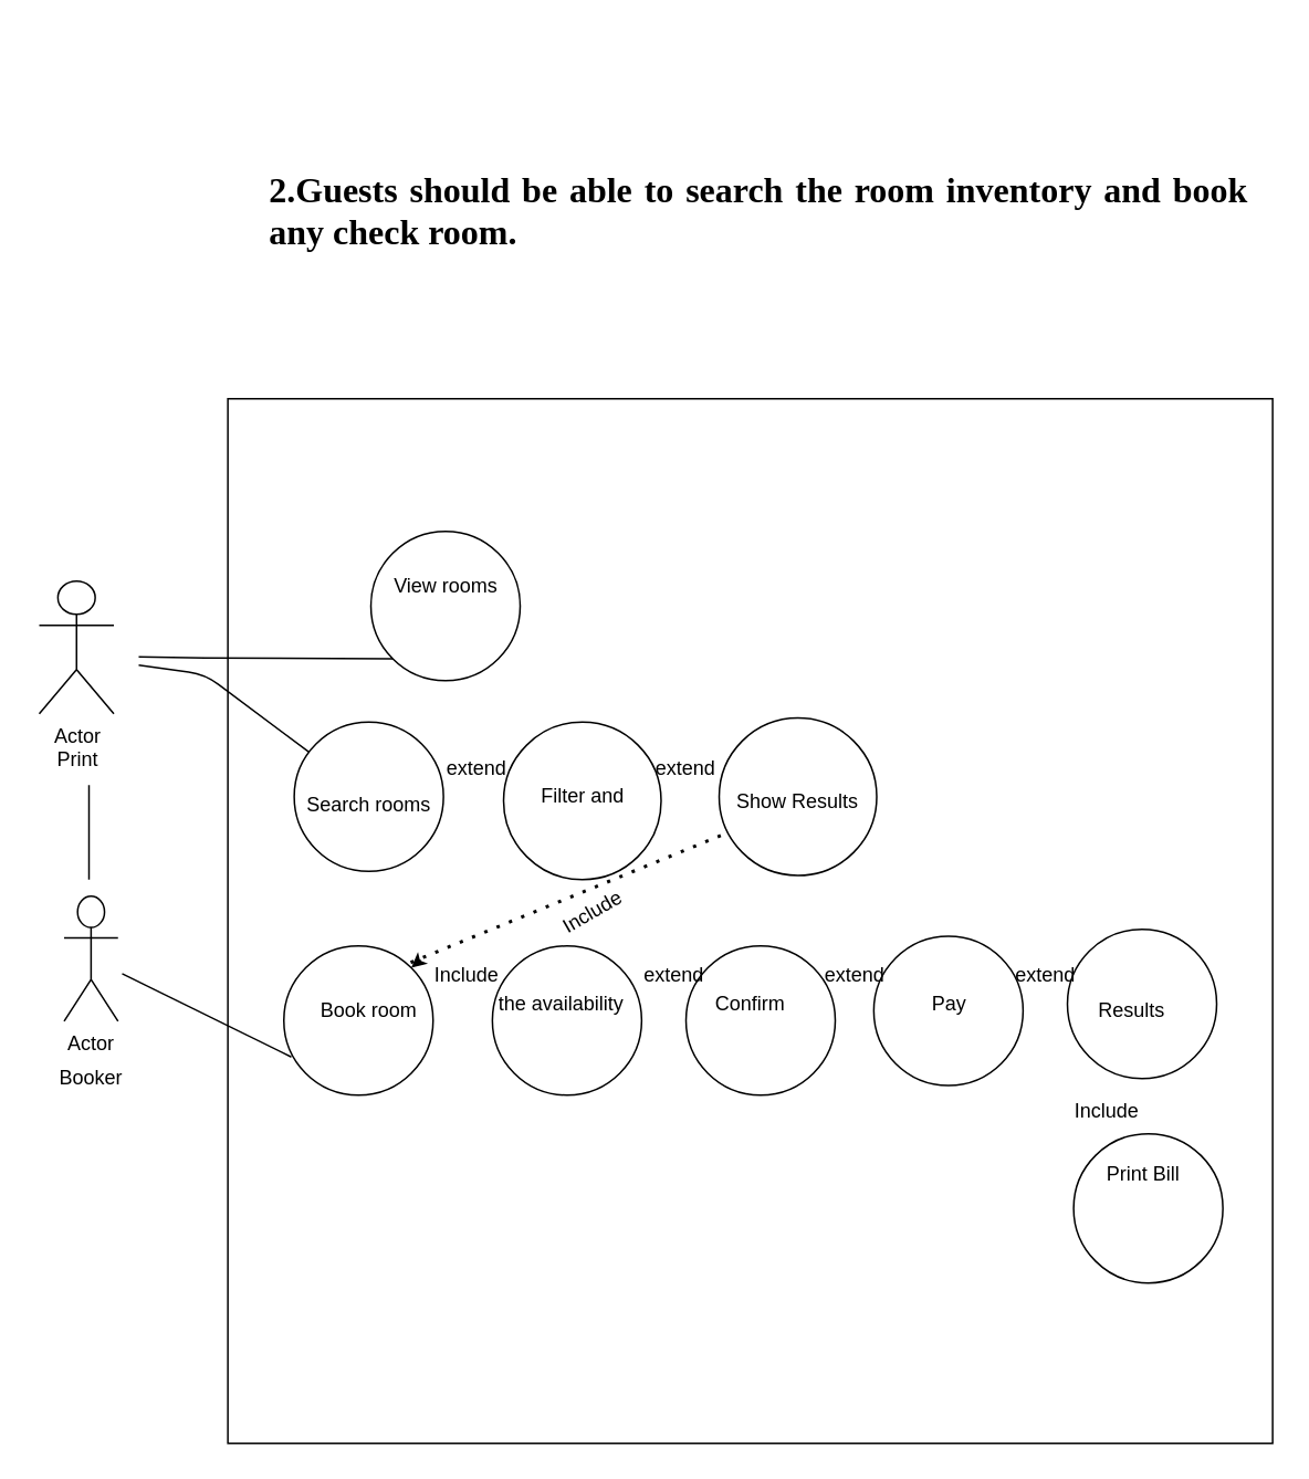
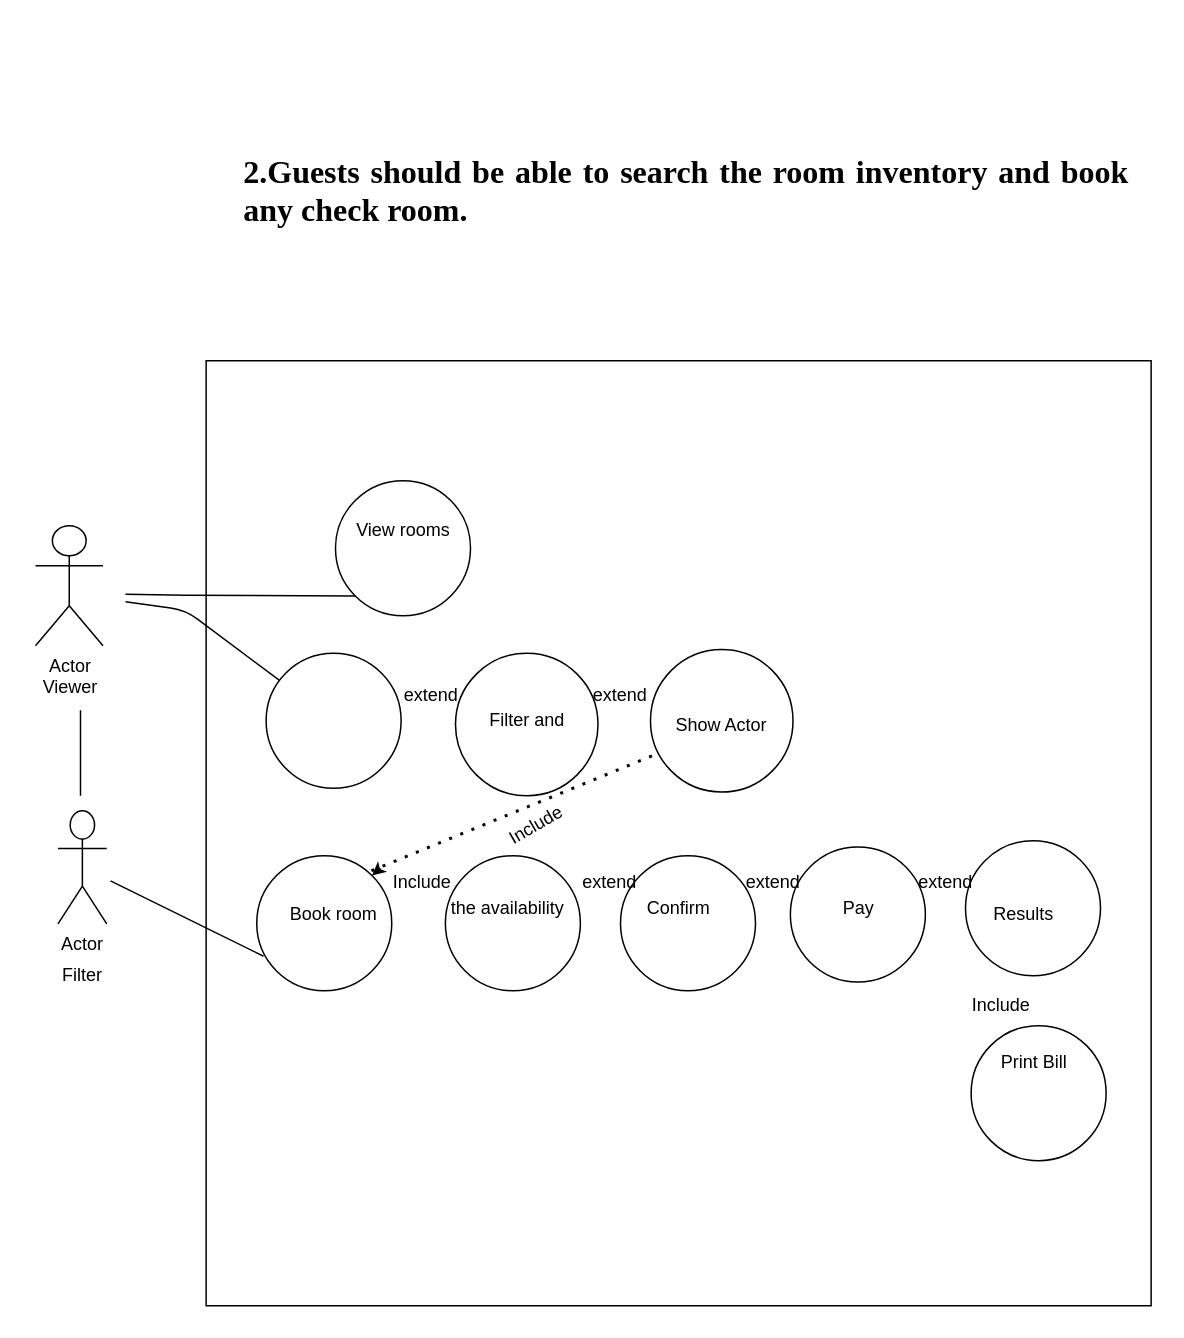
  <mxCell id="0" />
  <mxCell id="1" parent="0" />
  <mxCell id="2" value="&lt;p style=&quot;margin-top: 12.0pt ; margin-right: 0cm ; margin-bottom: 12.0pt ; margin-left: 36.0pt ; text-align: justify ; text-indent: -18.0pt ; background: white&quot;&gt;&lt;b&gt;&lt;span style=&quot;font-size: 16.0pt ; font-family: &amp;#34;calibri&amp;#34; , &amp;#34;sans-serif&amp;#34;&quot;&gt;&lt;span style=&quot;font-weight: normal ; font-stretch: normal ; font-size: 7pt ; line-height: normal ; font-family: &amp;#34;times new roman&amp;#34;&quot;&gt;&amp;nbsp; &amp;nbsp;&lt;br&gt;&lt;/span&gt;&lt;/span&gt;&lt;/b&gt;&lt;span dir=&quot;LTR&quot;&gt;&lt;/span&gt;&lt;b&gt;&lt;span style=&quot;font-size: 16.0pt ; font-family: &amp;#34;calibri&amp;#34; , &amp;#34;sans-serif&amp;#34;&quot;&gt;2.Guests should be able to search the room inventory and book any check room.&lt;/span&gt;&lt;/b&gt;&lt;/p&gt;" style="text;html=1;strokeColor=none;fillColor=none;align=center;verticalAlign=middle;whiteSpace=wrap;rounded=0;" vertex="1" parent="1"><mxGeometry x="113" y="20" width="640" height="190" as="geometry" /></mxCell>
  <mxCell id="3" value="" style="whiteSpace=wrap;html=1;aspect=fixed;" vertex="1" parent="1"><mxGeometry x="136.75" width="630" height="630" as="geometry" y="240" /></mxCell>
  <mxCell id="4" value="" style="ellipse;whiteSpace=wrap;html=1;aspect=fixed;" vertex="1" parent="1"><mxGeometry x="223" y="320" width="90" height="90" as="geometry" /></mxCell>
  <mxCell id="5" value="View rooms" style="text;html=1;strokeColor=none;fillColor=none;align=center;verticalAlign=middle;whiteSpace=wrap;rounded=0;" vertex="1" parent="1"><mxGeometry x="235.5" y="340" width="65" height="25" as="geometry" /></mxCell>
  <mxCell id="6" value="" style="ellipse;whiteSpace=wrap;html=1;aspect=fixed;" vertex="1" parent="1"><mxGeometry x="176.75" y="435" width="90" height="90" as="geometry" /></mxCell>
- <mxCell id="7" value="Search rooms" style="text;html=1;strokeColor=none;fillColor=none;align=center;verticalAlign=middle;whiteSpace=wrap;rounded=0;" vertex="1" parent="1"><mxGeometry x="183" y="472.5" width="77.5" height="25" as="geometry" /></mxCell>
  <mxCell id="8" value="" style="ellipse;whiteSpace=wrap;html=1;aspect=fixed;" vertex="1" parent="1"><mxGeometry x="303" y="435" width="95" height="95" as="geometry" /></mxCell>
  <mxCell id="9" value="Filter and" style="text;html=1;strokeColor=none;fillColor=none;align=center;verticalAlign=middle;whiteSpace=wrap;rounded=0;" vertex="1" parent="1"><mxGeometry x="311.75" y="467.5" width="77.5" height="25" as="geometry" /></mxCell>
- <mxCell id="10" value="Booker" style="text;html=1;align=center;verticalAlign=middle;resizable=0;points=[];autosize=1;" vertex="1" parent="1"><mxGeometry x="29.25" y="640.01" width="50" height="20" as="geometry" /></mxCell>
+ <mxCell id="10" value="Filter" style="text;html=1;align=center;verticalAlign=middle;resizable=0;points=[];autosize=1;" vertex="1" parent="1"><mxGeometry x="29.25" y="640.01" width="50" height="20" as="geometry" /></mxCell>
  <mxCell id="11" value="" style="endArrow=none;html=1;entryX=0;entryY=1;entryDx=0;entryDy=0;" edge="1" parent="1" target="4"><mxGeometry width="50" height="50" relative="1" as="geometry"><mxPoint x="83" y="395.714" as="sourcePoint" /><mxPoint x="113" y="363.75" as="targetPoint" /><Array as="points"><mxPoint x="113" y="396.25" /></Array></mxGeometry></mxCell>
  <mxCell id="12" value="" style="endArrow=none;html=1;" edge="1" parent="1" target="6"><mxGeometry width="50" height="50" relative="1" as="geometry"><mxPoint x="83" y="400.625" as="sourcePoint" /><mxPoint x="246.18" y="406.82" as="targetPoint" /><Array as="points"><mxPoint x="123" y="406.25" /></Array></mxGeometry></mxCell>
  <mxCell id="13" value="" style="ellipse;whiteSpace=wrap;html=1;aspect=fixed;" vertex="1" parent="1"><mxGeometry x="170.5" y="570.01" width="90" height="90" as="geometry" /></mxCell>
  <mxCell id="14" value="" style="endArrow=none;html=1;exitX=0.981;exitY=0.4;exitDx=0;exitDy=0;exitPerimeter=0;entryX=0.05;entryY=0.744;entryDx=0;entryDy=0;entryPerimeter=0;" edge="1" parent="1" target="13"><mxGeometry width="50" height="50" relative="1" as="geometry"><mxPoint x="73" y="586.72" as="sourcePoint" /><mxPoint x="160.972" y="584.275" as="targetPoint" /><Array as="points" /></mxGeometry></mxCell>
  <mxCell id="15" value="Book room" style="text;html=1;strokeColor=none;fillColor=none;align=center;verticalAlign=middle;whiteSpace=wrap;rounded=0;" vertex="1" parent="1"><mxGeometry x="183" y="596.49" width="77.5" height="25" as="geometry" /></mxCell>
  <mxCell id="16" value="" style="ellipse;whiteSpace=wrap;html=1;aspect=fixed;" vertex="1" parent="1"><mxGeometry x="296.25" y="570.01" width="90" height="90" as="geometry" /></mxCell>
  <mxCell id="17" value="the availability" style="text;html=1;strokeColor=none;fillColor=none;align=center;verticalAlign=middle;whiteSpace=wrap;rounded=0;" vertex="1" parent="1"><mxGeometry x="299.25" y="592.5" width="77.5" height="25" as="geometry" /></mxCell>
  <mxCell id="18" value="" style="ellipse;whiteSpace=wrap;html=1;aspect=fixed;" vertex="1" parent="1"><mxGeometry x="413" y="570.01" width="90" height="90" as="geometry" /></mxCell>
  <mxCell id="19" value="Confirm" style="text;html=1;strokeColor=none;fillColor=none;align=center;verticalAlign=middle;whiteSpace=wrap;rounded=0;" vertex="1" parent="1"><mxGeometry x="413" y="592.5" width="77.5" height="25" as="geometry" /></mxCell>
  <mxCell id="20" value="" style="ellipse;whiteSpace=wrap;html=1;aspect=fixed;" vertex="1" parent="1"><mxGeometry x="526.25" y="564.13" width="90" height="90" as="geometry" /></mxCell>
  <mxCell id="21" value="Pay" style="text;html=1;strokeColor=none;fillColor=none;align=center;verticalAlign=middle;whiteSpace=wrap;rounded=0;" vertex="1" parent="1"><mxGeometry x="532.5" y="592.5" width="77.5" height="25" as="geometry" /></mxCell>
  <mxCell id="22" value="" style="ellipse;whiteSpace=wrap;html=1;aspect=fixed;" vertex="1" parent="1"><mxGeometry x="643" y="560" width="90" height="90" as="geometry" /></mxCell>
  <mxCell id="23" value="Results" style="text;html=1;strokeColor=none;fillColor=none;align=center;verticalAlign=middle;whiteSpace=wrap;rounded=0;" vertex="1" parent="1"><mxGeometry x="643.25" y="596.49" width="77.5" height="25" as="geometry" /></mxCell>
  <mxCell id="24" value="" style="ellipse;whiteSpace=wrap;html=1;aspect=fixed;" vertex="1" parent="1"><mxGeometry x="646.75" y="683.25" width="90" height="90" as="geometry" /></mxCell>
  <mxCell id="25" value="Print Bill" style="text;html=1;strokeColor=none;fillColor=none;align=center;verticalAlign=middle;whiteSpace=wrap;rounded=0;" vertex="1" parent="1"><mxGeometry x="649.75" y="695.75" width="77.5" height="25" as="geometry" /></mxCell>
  <mxCell id="26" value="" style="shape=image;html=1;verticalAlign=top;verticalLabelPosition=bottom;labelBackgroundColor=#ffffff;imageAspect=0;aspect=fixed;image=https://cdn2.iconfinder.com/data/icons/navigation-set-arrows-part-two/32/Arrow_Dotted_Left-128.png" vertex="1" parent="1"><mxGeometry x="270.25" y="467.25" width="32.75" height="32.75" as="geometry" /></mxCell>
  <mxCell id="27" value="" style="shape=image;html=1;verticalAlign=top;verticalLabelPosition=bottom;labelBackgroundColor=#ffffff;imageAspect=0;aspect=fixed;image=https://cdn2.iconfinder.com/data/icons/navigation-set-arrows-part-two/32/Arrow_Dotted_Left-128.png" vertex="1" parent="1"><mxGeometry x="260.5" y="592.5" width="33.25" height="33.25" as="geometry" /></mxCell>
  <mxCell id="28" value="" style="shape=image;html=1;verticalAlign=top;verticalLabelPosition=bottom;labelBackgroundColor=#ffffff;imageAspect=0;aspect=fixed;image=https://cdn2.iconfinder.com/data/icons/navigation-set-arrows-part-two/32/Arrow_Dotted_Left-128.png" vertex="1" parent="1"><mxGeometry x="616.25" y="596.49" width="27" height="27" as="geometry" /></mxCell>
  <mxCell id="29" value="" style="shape=image;html=1;verticalAlign=top;verticalLabelPosition=bottom;labelBackgroundColor=#ffffff;imageAspect=0;aspect=fixed;image=https://cdn2.iconfinder.com/data/icons/navigation-set-arrows-part-two/32/Arrow_Dotted_Left-128.png" vertex="1" parent="1"><mxGeometry x="386.75" y="598.38" width="26.25" height="26.25" as="geometry" /></mxCell>
  <mxCell id="30" value="" style="shape=image;html=1;verticalAlign=top;verticalLabelPosition=bottom;labelBackgroundColor=#ffffff;imageAspect=0;aspect=fixed;image=https://cdn2.iconfinder.com/data/icons/navigation-set-arrows-part-two/32/Arrow_Dotted_Left-128.png" vertex="1" parent="1"><mxGeometry x="503" y="598.37" width="23.25" height="23.25" as="geometry" /></mxCell>
  <mxCell id="31" value="" style="shape=image;html=1;verticalAlign=top;verticalLabelPosition=bottom;labelBackgroundColor=#ffffff;imageAspect=0;aspect=fixed;image=https://cdn2.iconfinder.com/data/icons/navigation-set-arrows-part-two/32/Arrow_Dotted_Left-128.png;rotation=90;" vertex="1" parent="1"><mxGeometry x="675.12" y="650" width="33.25" height="33.25" as="geometry" /></mxCell>
  <mxCell id="32" value="" style="ellipse;whiteSpace=wrap;html=1;aspect=fixed;" vertex="1" parent="1"><mxGeometry x="433" y="432.5" width="95" height="95" as="geometry" /></mxCell>
  <mxCell id="33" value="extend" style="text;html=1;strokeColor=none;fillColor=none;align=center;verticalAlign=middle;whiteSpace=wrap;rounded=0;" vertex="1" parent="1"><mxGeometry x="266.63" y="452.5" width="40" height="20" as="geometry" /></mxCell>
- <mxCell id="34" value="Show Results" style="text;html=1;strokeColor=none;fillColor=none;align=center;verticalAlign=middle;whiteSpace=wrap;rounded=0;" vertex="1" parent="1"><mxGeometry x="438" y="462.5" width="85" height="40" as="geometry" /></mxCell>
+ <mxCell id="34" value="Show Actor" style="text;html=1;strokeColor=none;fillColor=none;align=center;verticalAlign=middle;whiteSpace=wrap;rounded=0;" vertex="1" parent="1"><mxGeometry x="438" y="462.5" width="85" height="40" as="geometry" /></mxCell>
  <mxCell id="35" value="" style="shape=image;html=1;verticalAlign=top;verticalLabelPosition=bottom;labelBackgroundColor=#ffffff;imageAspect=0;aspect=fixed;image=https://cdn2.iconfinder.com/data/icons/navigation-set-arrows-part-two/32/Arrow_Dotted_Left-128.png" vertex="1" parent="1"><mxGeometry x="398" y="466.12" width="35" height="35" as="geometry" /></mxCell>
  <mxCell id="36" value="extend" style="text;html=1;strokeColor=none;fillColor=none;align=center;verticalAlign=middle;whiteSpace=wrap;rounded=0;" vertex="1" parent="1"><mxGeometry x="393" y="446.25" width="40" height="32.5" as="geometry" /></mxCell>
  <mxCell id="37" value="Include" style="text;html=1;strokeColor=none;fillColor=none;align=center;verticalAlign=middle;whiteSpace=wrap;rounded=0;" vertex="1" parent="1"><mxGeometry x="260.5" y="578.38" width="40" height="20" as="geometry" /></mxCell>
  <mxCell id="38" value="extend" style="text;html=1;strokeColor=none;fillColor=none;align=center;verticalAlign=middle;whiteSpace=wrap;rounded=0;" vertex="1" parent="1"><mxGeometry x="386.25" y="572.13" width="40" height="32.5" as="geometry" /></mxCell>
  <mxCell id="39" value="extend" style="text;html=1;strokeColor=none;fillColor=none;align=center;verticalAlign=middle;whiteSpace=wrap;rounded=0;" vertex="1" parent="1"><mxGeometry x="494.63" y="572.13" width="40" height="32.5" as="geometry" /></mxCell>
  <mxCell id="40" value="extend" style="text;html=1;strokeColor=none;fillColor=none;align=center;verticalAlign=middle;whiteSpace=wrap;rounded=0;" vertex="1" parent="1"><mxGeometry x="609.75" y="572.13" width="40" height="32.5" as="geometry" /></mxCell>
  <mxCell id="41" value="Include" style="text;html=1;strokeColor=none;fillColor=none;align=center;verticalAlign=middle;whiteSpace=wrap;rounded=0;" vertex="1" parent="1"><mxGeometry x="646.75" y="660.01" width="40" height="20" as="geometry" /></mxCell>
  <mxCell id="42" value="Include" style="text;html=1;strokeColor=none;fillColor=none;align=center;verticalAlign=middle;whiteSpace=wrap;rounded=0;rotation=-30;" vertex="1" parent="1"><mxGeometry x="336.75" y="540" width="40" height="20" as="geometry" /></mxCell>
  <mxCell id="43" value="Actor" style="shape=umlActor;verticalLabelPosition=bottom;verticalAlign=top;html=1;outlineConnect=0;" vertex="1" parent="1"><mxGeometry x="38" y="540" width="32.5" height="75.37" as="geometry" /></mxCell>
  <mxCell id="44" value="Actor" style="shape=umlActor;verticalLabelPosition=bottom;verticalAlign=top;html=1;outlineConnect=0;" vertex="1" parent="1"><mxGeometry x="23" y="350" width="45" height="80" as="geometry" /></mxCell>
- <mxCell id="45" value="Print" style="text;html=1;align=center;verticalAlign=middle;resizable=0;points=[];autosize=1;" vertex="1" parent="1"><mxGeometry x="20.5" y="447.5" width="50" height="20" as="geometry" /></mxCell>
+ <mxCell id="45" value="Viewer" style="text;html=1;align=center;verticalAlign=middle;resizable=0;points=[];autosize=1;" vertex="1" parent="1"><mxGeometry x="20.5" y="447.5" width="50" height="20" as="geometry" /></mxCell>
  <mxCell id="46" value="" style="endArrow=none;html=1;" edge="1" parent="1"><mxGeometry width="50" height="50" relative="1" as="geometry"><mxPoint x="53" y="530" as="sourcePoint" /><mxPoint x="53" y="473" as="targetPoint" /><Array as="points"><mxPoint x="53" y="510" /></Array></mxGeometry></mxCell>
  <mxCell id="47" value="" style="endArrow=none;dashed=1;html=1;dashPattern=1 3;strokeWidth=2;" edge="1" parent="1"><mxGeometry width="50" height="50" relative="1" as="geometry"><mxPoint x="247" y="580" as="sourcePoint" /><mxPoint x="436.25" y="502.5" as="targetPoint" /></mxGeometry></mxCell>
  <mxCell id="48" value="" style="endArrow=classic;html=1;entryX=1;entryY=0;entryDx=0;entryDy=0;" edge="1" parent="1" target="13"><mxGeometry width="50" height="50" relative="1" as="geometry"><mxPoint x="253" y="578.38" as="sourcePoint" /><mxPoint x="243" y="588.38" as="targetPoint" /></mxGeometry></mxCell>
